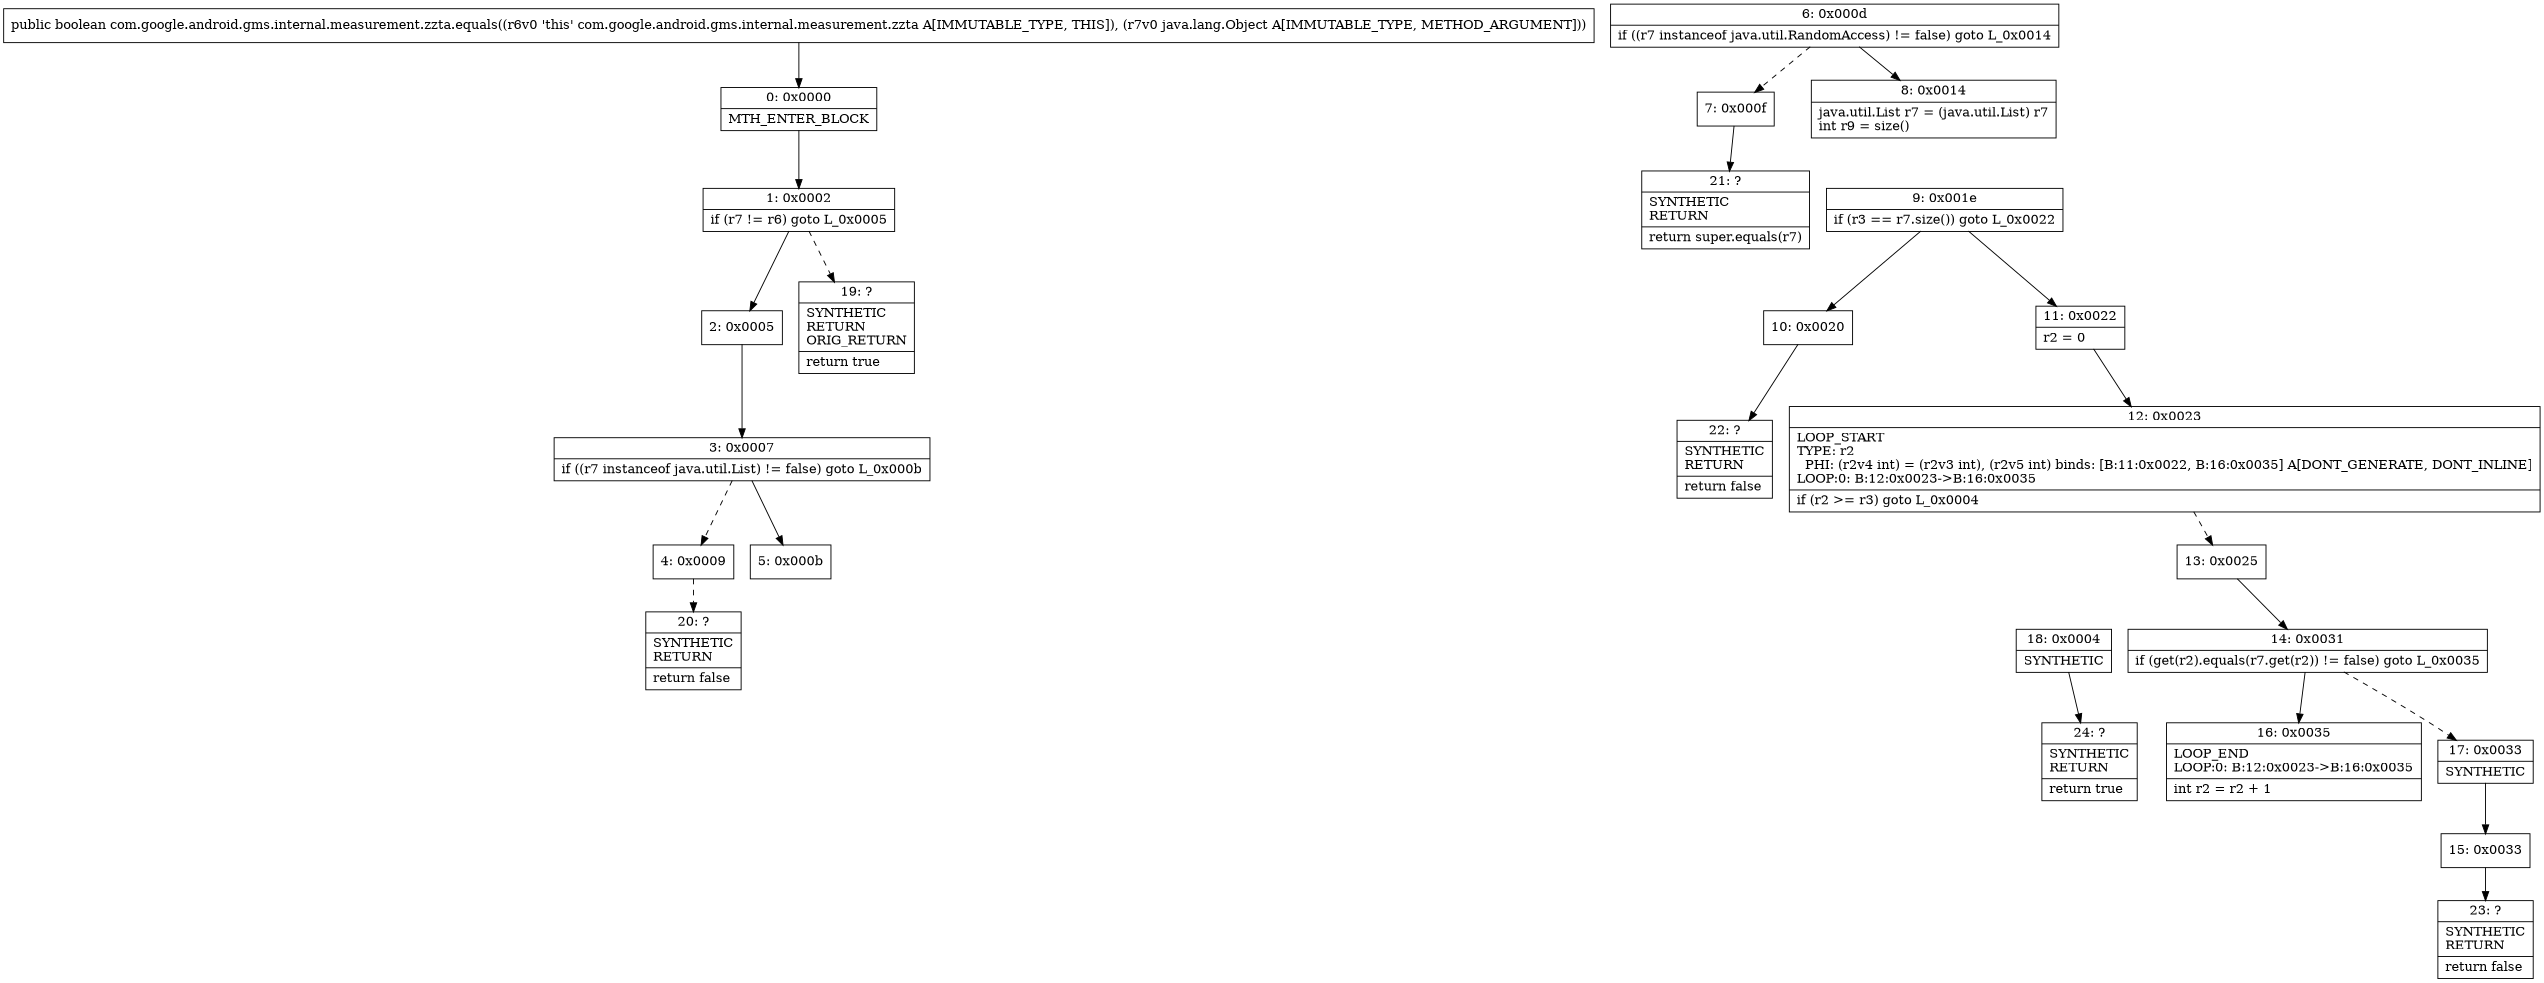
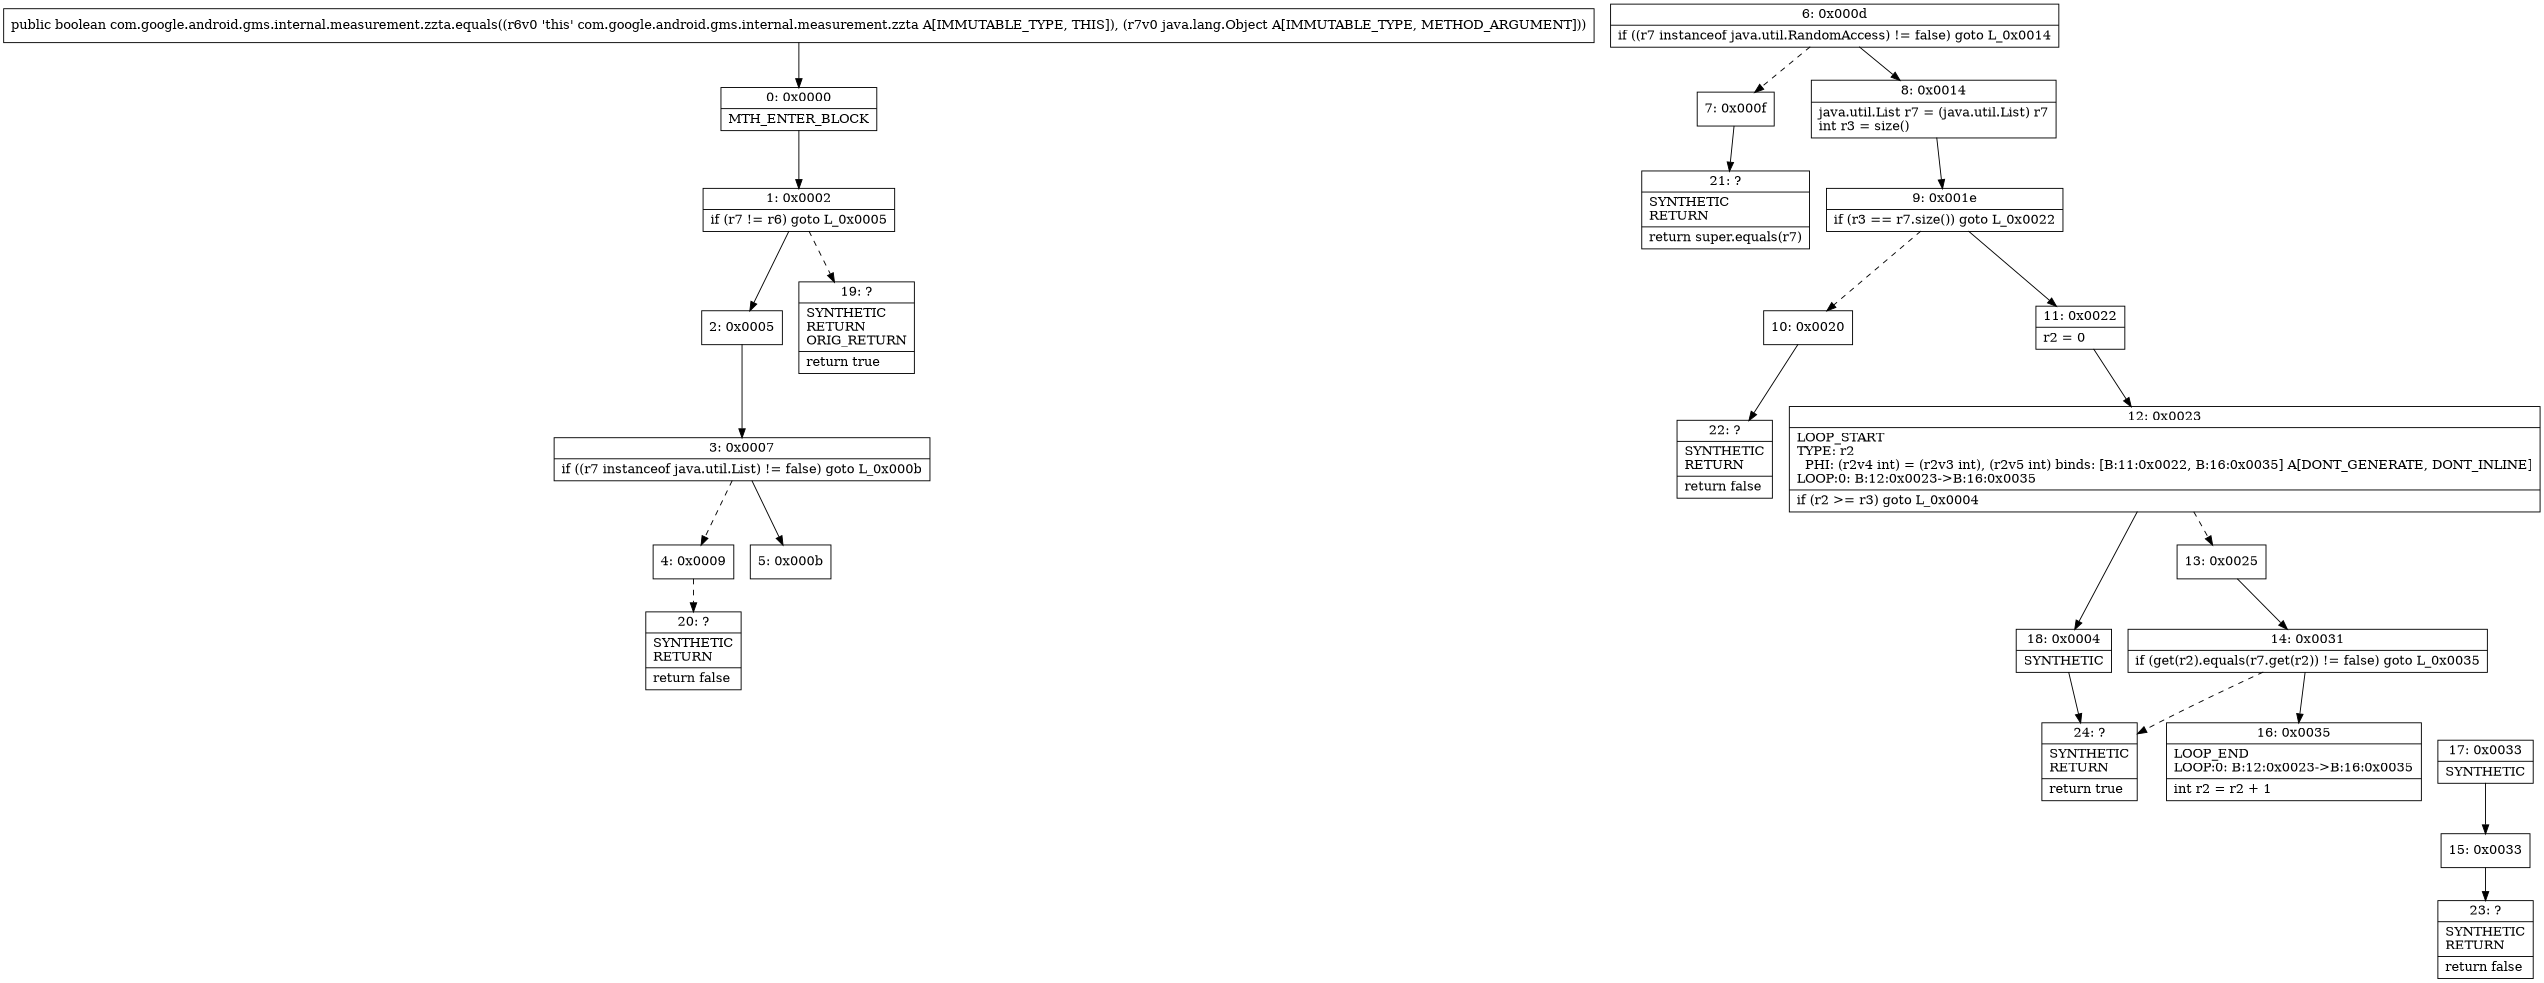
  digraph {
    node [shape=record]
    n1 [label="{0\:\ 0x0000|MTH_ENTER_BLOCK\l}"]
    n2 [label="{1\:\ 0x0002|if (r7 != r6) goto L_0x0005\l}"]
    n3 [label="{2\:\ 0x0005}"]
    n4 [label="{19\:\ ?|SYNTHETIC\lRETURN\lORIG_RETURN\l|return true\l}"]
    n5 [label="{3\:\ 0x0007|if ((r7 instanceof java.util.List) != false) goto L_0x000b\l}"]
    n6 [label="{4\:\ 0x0009}"]
    n7 [label="{5\:\ 0x000b}"]
    n8 [label="{20\:\ ?|SYNTHETIC\lRETURN\l|return false\l}"]
    n9 [label="{6\:\ 0x000d|if ((r7 instanceof java.util.RandomAccess) != false) goto L_0x0014\l}"]
    n10 [label="{7\:\ 0x000f}"]
-   n11 [label="{8\:\ 0x0014|java.util.List r7 = (java.util.List) r7\lint r9 = size()\l}"]
+   n11 [label="{8\:\ 0x0014|java.util.List r7 = (java.util.List) r7\lint r3 = size()\l}"]
    n12 [label="{21\:\ ?|SYNTHETIC\lRETURN\l|return super.equals(r7)\l}"]
    n13 [label="{9\:\ 0x001e|if (r3 == r7.size()) goto L_0x0022\l}"]
    n14 [label="{10\:\ 0x0020}"]
    n15 [label="{11\:\ 0x0022|r2 = 0\l}"]
    n16 [label="{22\:\ ?|SYNTHETIC\lRETURN\l|return false\l}"]
    n17 [label="{12\:\ 0x0023|LOOP_START\lTYPE: r2 \l  PHI: (r2v4 int) = (r2v3 int), (r2v5 int) binds: [B:11:0x0022, B:16:0x0035] A[DONT_GENERATE, DONT_INLINE]\lLOOP:0: B:12:0x0023\-\>B:16:0x0035\l|if (r2 \>= r3) goto L_0x0004\l}"]
    n18 [label="{13\:\ 0x0025}"]
    n19 [label="{18\:\ 0x0004|SYNTHETIC\l}"]
    n20 [label="{14\:\ 0x0031|if (get(r2).equals(r7.get(r2)) != false) goto L_0x0035\l}"]
    n21 [label="{24\:\ ?|SYNTHETIC\lRETURN\l|return true\l}"]
    n22 [label="{16\:\ 0x0035|LOOP_END\lLOOP:0: B:12:0x0023\-\>B:16:0x0035\l|int r2 = r2 + 1\l}"]
    n23 [label="{17\:\ 0x0033|SYNTHETIC\l}"]
    n24 [label="{15\:\ 0x0033}"]
    n25 [label="{23\:\ ?|SYNTHETIC\lRETURN\l|return false\l}"]
    n26 [label="{public boolean com.google.android.gms.internal.measurement.zzta.equals((r6v0 'this' com.google.android.gms.internal.measurement.zzta A[IMMUTABLE_TYPE, THIS]), (r7v0 java.lang.Object A[IMMUTABLE_TYPE, METHOD_ARGUMENT])) }"]
    n1 -> n2
    n2 -> n3
    n2 -> n4 [style=dashed]
    n3 -> n5
    n5 -> n6 [style=dashed]
    n5 -> n7
    n6 -> n8 [style=dashed]
    n9 -> n10 [style=dashed]
    n9 -> n11
    n10 -> n12
-   n13 -> n14 [style=solid]
+   n11 -> n13
+   n13 -> n14 [style=dashed]
    n13 -> n15
    n14 -> n16
    n15 -> n17
    n17 -> n18 [style=dashed]
+   n17 -> n19
    n18 -> n20
    n19 -> n21
    n20 -> n22
-   n20 -> n23 [style=dashed]
+   n20 -> n21 [style=dashed]
    n23 -> n24
    n24 -> n25
    n26 -> n1
  }
